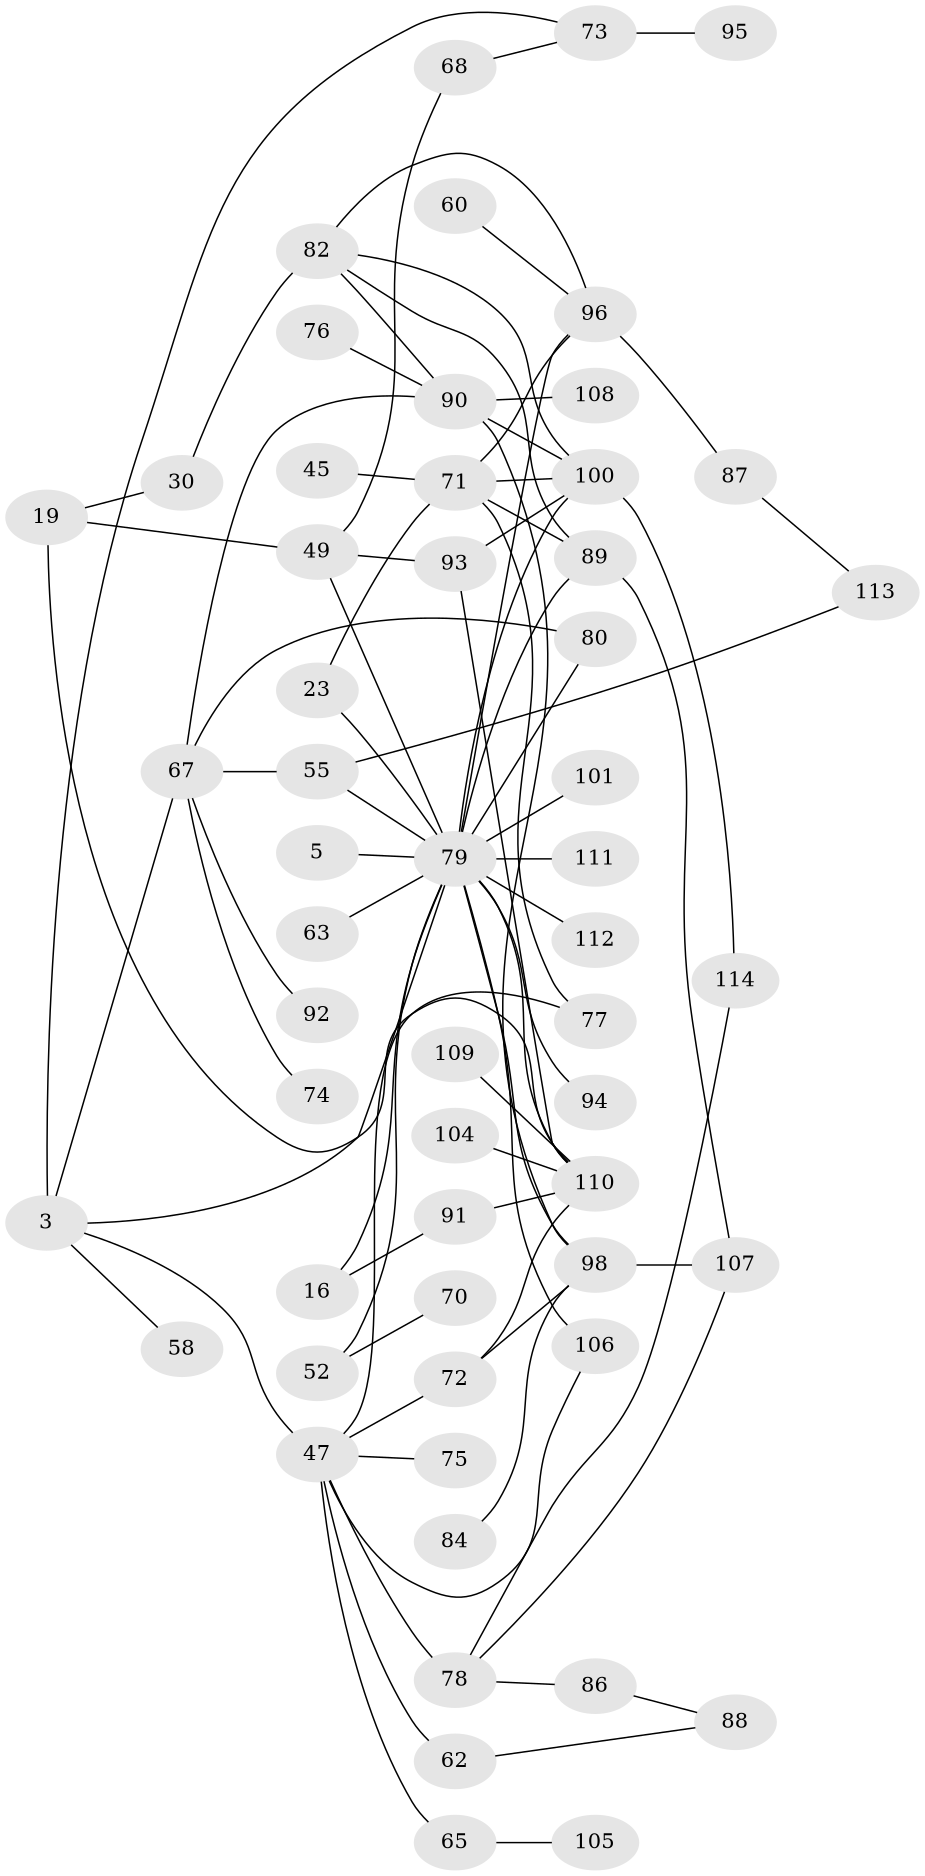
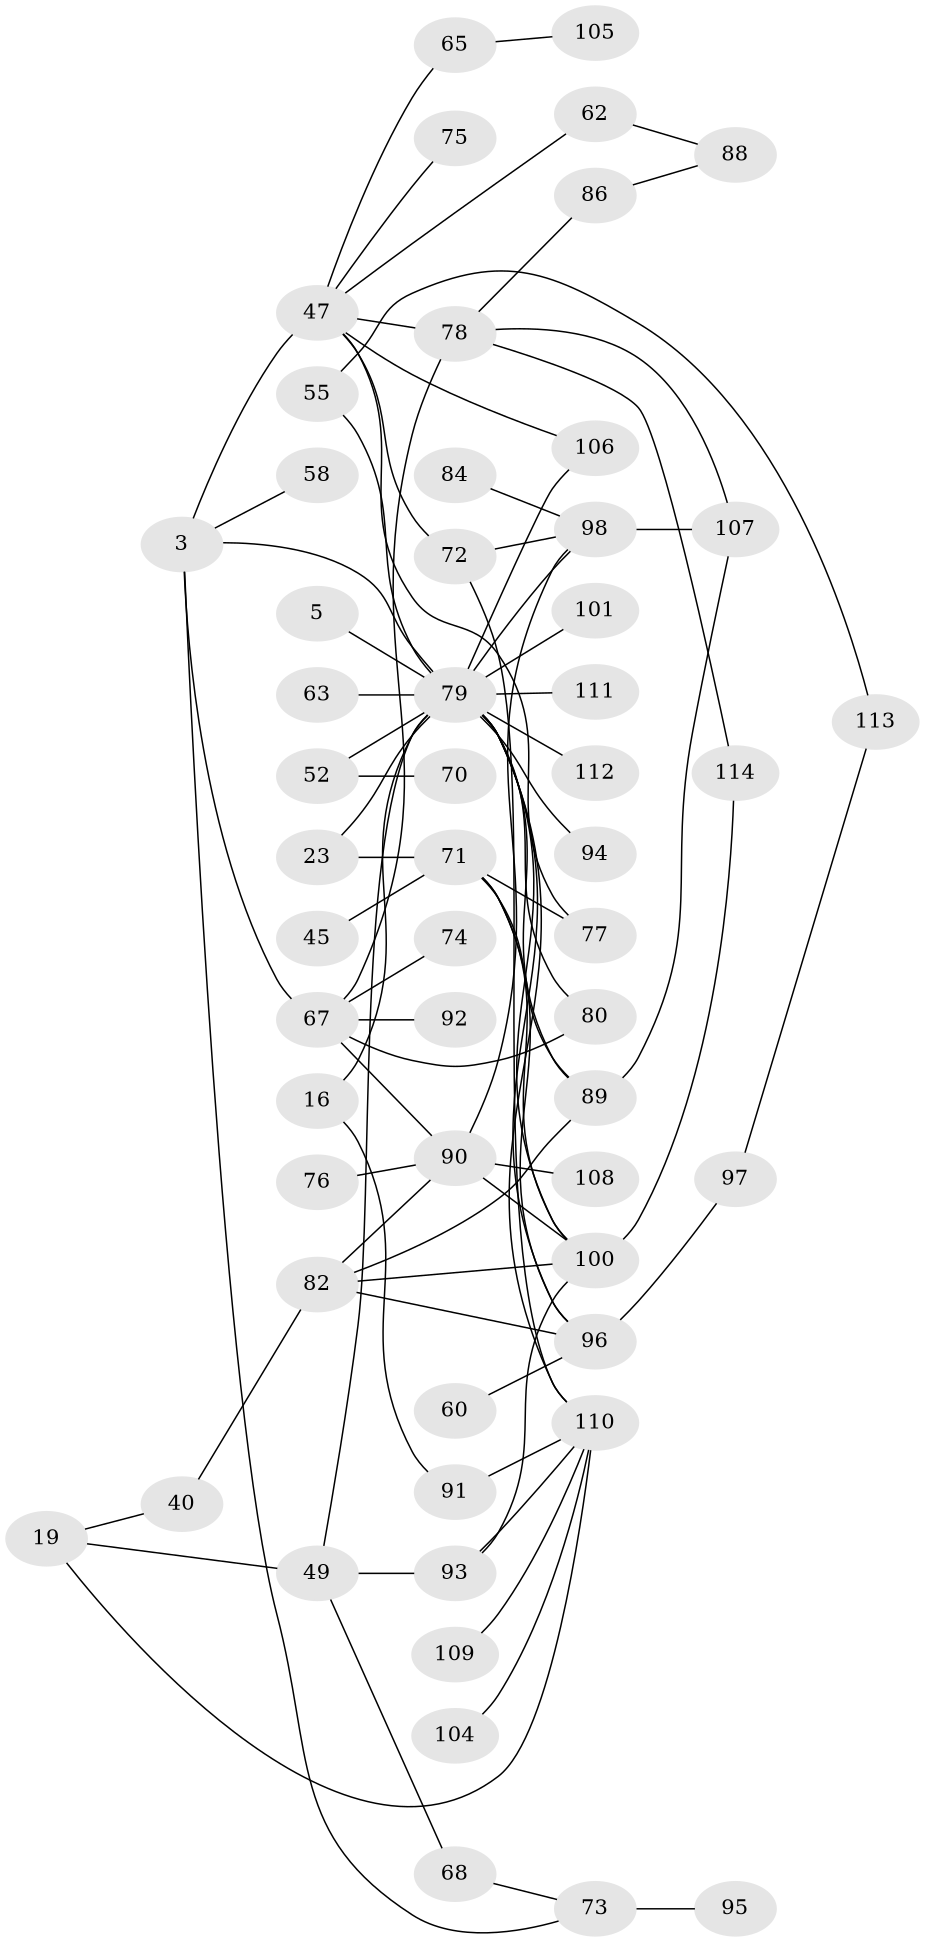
  graph {
    rankdir=LR
    node [color=gray90 style=filled]
    47 [super="+38+8"]
    62
    65
    72 [super="+9+41"]
    75
    77
    78 [super="+13+20+50+69"]
    106 [super="+103"]
    3
    58
    67 [super="+7"]
    73
    79 [super="+27+35"]
    74
    80 [super="+59"]
    90 [super="+22+31"]
    92
    95
    110 [super="+102+83"]
    96 [super="+56"]
    89 [super="+11+81+85"]
    100 [super="+61"]
    98 [super="+28+37+44"]
    94
    101
    111 [super="+51+66"]
    112
    5
    16
    91
-   40 [super="+36" label=30]
+   40 [super="+36"]
    82 [super="+57"]
    19
    49 [super="+24"]
    68
    93
    71 [super="+46+34"]
    23
    45
    88
    105
    86
    107 [super="+54"]
    114
    52
    70
    55
    113
-   97 [label=87]
+   97
    60
    63
    108
    76
    84
    104
    109
    47 -- 62
    47 -- 65
    47 -- 72 [weight=2]
    47 -- 75
    47 -- 77
    47 -- 78
    47 -- 106
    62 -- 88
    65 -- 105
    72 -- 110 [weight=3]
    72 -- 98
    78 -- 86
    78 -- 107
    78 -- 114
    3 -- 47 [weight=2]
    3 -- 58
    3 -- 67 [weight=2]
    3 -- 73
    3 -- 79 [weight=2]
-   67 -- 55 [weight=2]
+   67 -- 78 [weight=2]
    67 -- 74
    67 -- 80
    67 -- 90 [weight=2]
    67 -- 92
    73 -- 95
    79 -- 106 [weight=2]
    79 -- 80
    79 -- 110 [weight=4]
    79 -- 96
    79 -- 89 [weight=3]
    79 -- 100
    79 -- 98
    79 -- 94
    79 -- 101
    79 -- 111 [weight=3]
    79 -- 112
    90 -- 100
    90 -- 98
    90 -- 108
    96 -- 97
    89 -- 107
    100 -- 114
    98 -- 107
    5 -- 79
    16 -- 79
    16 -- 91
    91 -- 110
    40 -- 82
    82 -- 90
    82 -- 96
    82 -- 89
    82 -- 100
    19 -- 110
    19 -- 40 [weight=2]
    19 -- 49
    49 -- 79
    49 -- 68
    49 -- 93
    68 -- 73
    93 -- 110
    93 -- 100
    71 -- 77
    71 -- 96
    71 -- 89
    71 -- 100
    23 -- 79
    23 -- 71
    45 -- 71
    86 -- 88
    52 -- 79
    52 -- 70
    55 -- 79
    55 -- 113
    97 -- 113
    60 -- 96
    63 -- 79
    76 -- 90
    84 -- 98
    104 -- 110
    109 -- 110
  }
